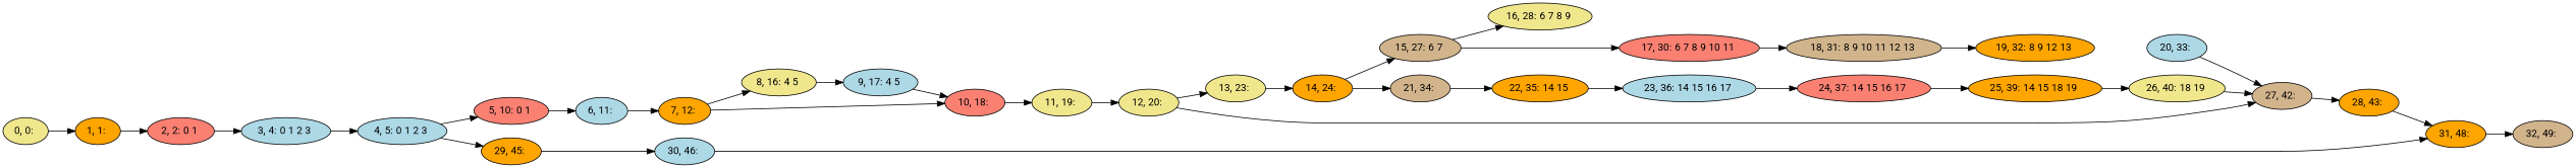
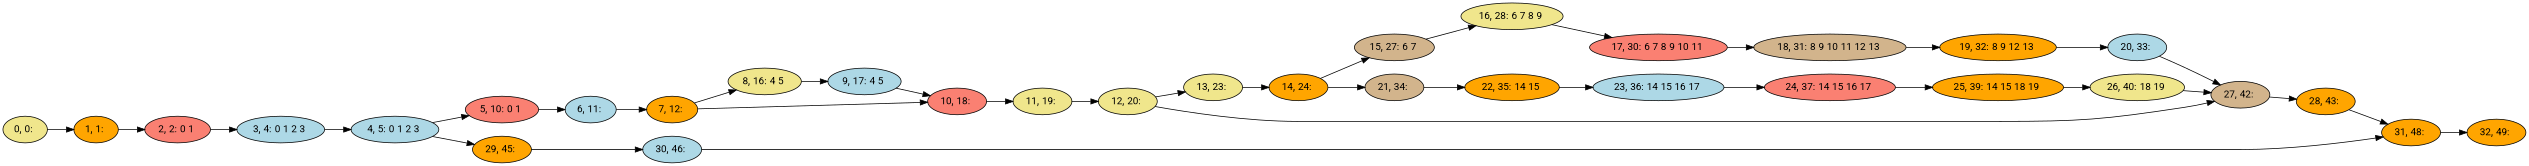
  digraph {
    fontname=Roboto
    rankdir=LR
    node [fillcolor=orange fontname=Roboto style=filled]
    edge [fontname=Roboto]
    n1 [fillcolor=khaki label="0, 0: "]
    n2 [label="1, 1: "]
    n3 [fillcolor=salmon label="2, 2: 0 1 "]
    n4 [fillcolor=lightblue label="3, 4: 0 1 2 3 "]
    n5 [fillcolor=lightblue label="4, 5: 0 1 2 3 "]
    n6 [fillcolor=salmon label="5, 10: 0 1 "]
    n7 [label="29, 45: "]
    n8 [fillcolor=lightblue label="6, 11: "]
    n9 [fillcolor=lightblue label="30, 46: "]
    n10 [label="7, 12: "]
    n11 [fillcolor=khaki label="8, 16: 4 5 "]
    n12 [fillcolor=salmon label="10, 18: "]
    n13 [fillcolor=lightblue label="9, 17: 4 5 "]
    n14 [fillcolor=khaki label="11, 19: "]
    n15 [fillcolor=khaki label="12, 20: "]
    n16 [fillcolor=khaki label="13, 23: "]
    n17 [fillcolor=tan label="27, 42: "]
    n18 [label="14, 24: "]
    n19 [label="28, 43: "]
    n20 [fillcolor=tan label="15, 27: 6 7 "]
    n21 [fillcolor=tan label="21, 34: "]
    n22 [fillcolor=khaki label="16, 28: 6 7 8 9 "]
    n23 [label="22, 35: 14 15 "]
    n24 [fillcolor=salmon label="17, 30: 6 7 8 9 10 11 "]
    n25 [fillcolor=tan label="18, 31: 8 9 10 11 12 13 "]
    n26 [label="19, 32: 8 9 12 13 "]
    n27 [fillcolor=lightblue label="20, 33: "]
    n28 [fillcolor=lightblue label="23, 36: 14 15 16 17 "]
    n29 [fillcolor=salmon label="24, 37: 14 15 16 17 "]
    n30 [label="25, 39: 14 15 18 19 "]
    n31 [fillcolor=khaki label="26, 40: 18 19 "]
    n32 [label="31, 48: "]
-   n33 [fillcolor=tan label="32, 49: "]
+   n33 [label="32, 49: "]
    n1 -> n2
    n2 -> n3
    n3 -> n4
    n4 -> n5
    n5 -> n6
    n5 -> n7
    n6 -> n8
    n7 -> n9
    n8 -> n10
    n9 -> n32
    n10 -> n11
    n10 -> n12
    n11 -> n13
    n12 -> n14
    n13 -> n12
    n14 -> n15
    n15 -> n16
    n15 -> n17
    n16 -> n18
    n17 -> n19
    n18 -> n20
    n18 -> n21
    n19 -> n32
    n20 -> n22
    n21 -> n23
-   n20 -> n24
+   n22 -> n24
    n23 -> n28
    n24 -> n25
    n25 -> n26
+   n26 -> n27
    n27 -> n17
    n28 -> n29
    n29 -> n30
    n30 -> n31
    n31 -> n17
    n32 -> n33
  }
